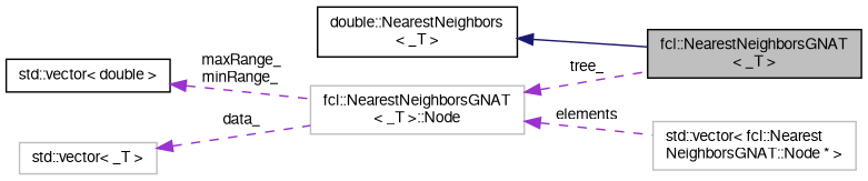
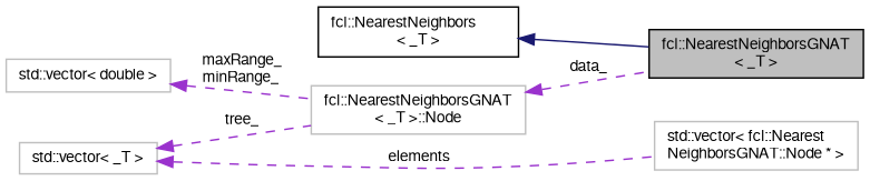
  digraph {
    rankdir=LR
    node [color=grey75 fillcolor=white fontname=FreeSans fontsize=10 shape=record style=filled]
    edge [color=darkorchid3 dir=back fontname=FreeSans fontsize=10 labelfontname=FreeSans labelfontsize=10 style=dashed]
    n1 [color=black fillcolor=grey75 fontcolor=black height=0.2 label="fcl::NearestNeighborsGNAT\l\< _T \>" width=0.4]
-   n2 [color=black height=0.2 label="double::NearestNeighbors\l\< _T \>" width=0.4]
+   n2 [color=black height=0.2 label="fcl::NearestNeighbors\l\< _T \>" width=0.4]
    n3 [height=0.2 label="fcl::NearestNeighborsGNAT\l\< _T \>::Node" width=0.4]
    n4 [height=0.2 label="std::vector\< fcl::Nearest\lNeighborsGNAT::Node * \>" width=0.4]
    n5 [height=0.2 label="std::vector\< _T \>" width=0.4]
-   n6 [color=black height=0.2 label="std::vector\< double \>" width=0.4]
+   n6 [height=0.2 label="std::vector\< double \>" width=0.4]
    n2 -> n1 [color=midnightblue style=solid]
-   n3 -> n1 [label=" tree_"]
-   n3 -> n4 [label=" elements"]
-   n5 -> n3 [label=" data_"]
+   n3 -> n1 [label=" data_"]
+   n5 -> n4 [label=" elements"]
+   n5 -> n3 [label=" tree_"]
    n6 -> n3 [label=" maxRange_\nminRange_"]
  }
